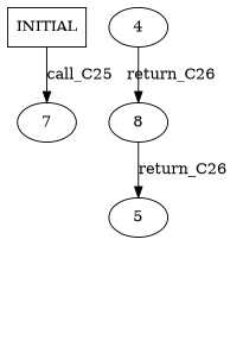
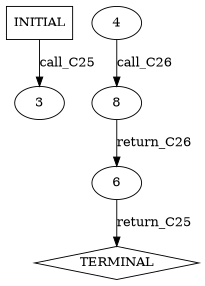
  digraph {
    n1 [label=INITIAL shape=box]
-   n2 [label=7]
+   n2 [label=3]
+   n3 [label=TERMINAL shape=diamond]
    n4 [label=4]
    n5 [label=8]
-   n6 [label=5]
+   n6 [label=6]
    n1 -> n2 [label=call_C25]
-   n4 -> n5 [label=return_C26]
+   n4 -> n5 [label=call_C26]
    n5 -> n6 [label=return_C26]
+   n6 -> n3 [label=return_C25]
  }
